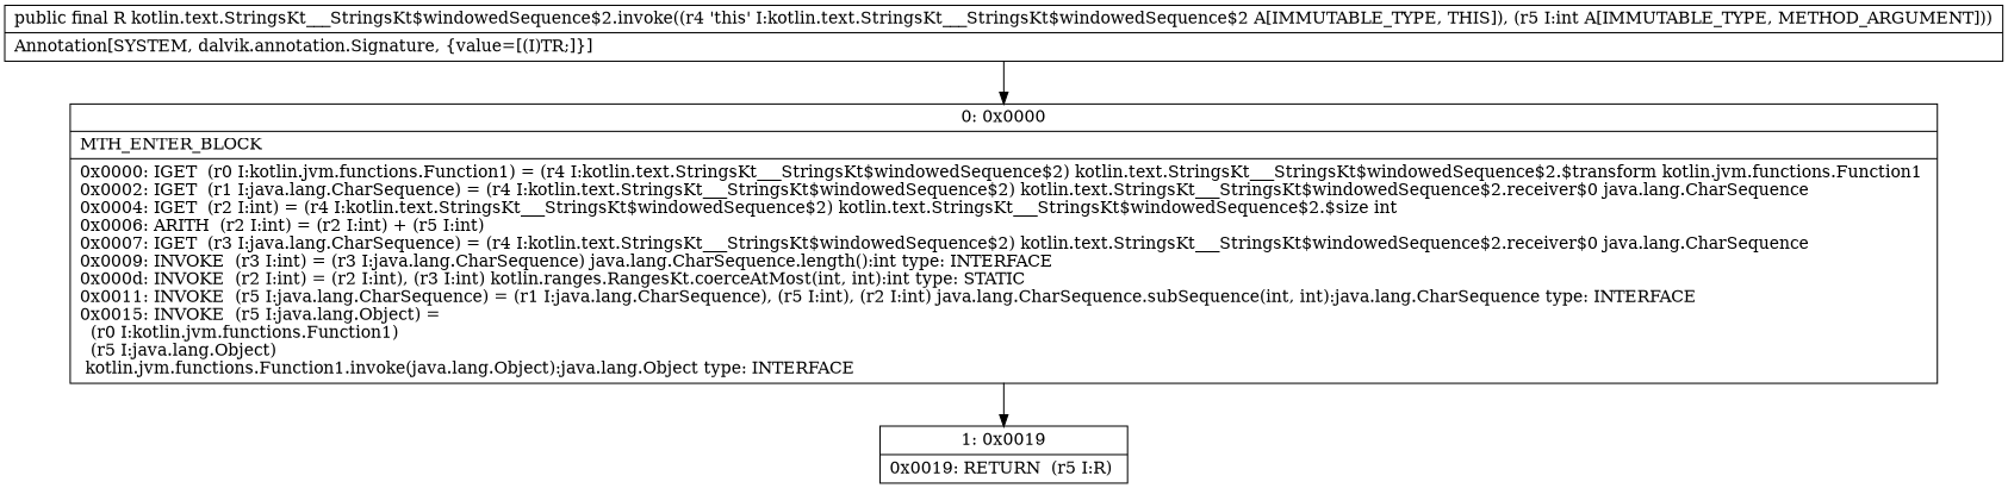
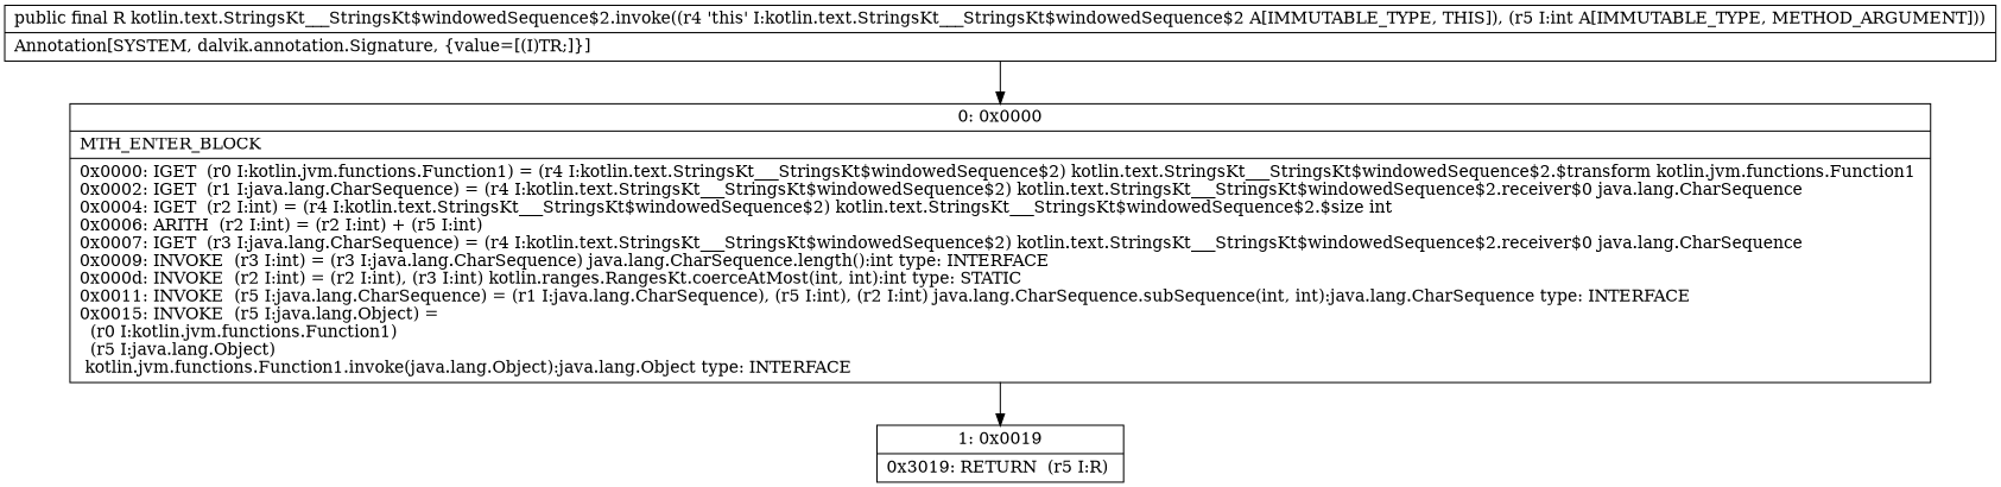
  digraph {
    node [shape=record]
    n1 [label="{0\:\ 0x0000|MTH_ENTER_BLOCK\l|0x0000: IGET  (r0 I:kotlin.jvm.functions.Function1) = (r4 I:kotlin.text.StringsKt___StringsKt$windowedSequence$2) kotlin.text.StringsKt___StringsKt$windowedSequence$2.$transform kotlin.jvm.functions.Function1 \l0x0002: IGET  (r1 I:java.lang.CharSequence) = (r4 I:kotlin.text.StringsKt___StringsKt$windowedSequence$2) kotlin.text.StringsKt___StringsKt$windowedSequence$2.receiver$0 java.lang.CharSequence \l0x0004: IGET  (r2 I:int) = (r4 I:kotlin.text.StringsKt___StringsKt$windowedSequence$2) kotlin.text.StringsKt___StringsKt$windowedSequence$2.$size int \l0x0006: ARITH  (r2 I:int) = (r2 I:int) + (r5 I:int) \l0x0007: IGET  (r3 I:java.lang.CharSequence) = (r4 I:kotlin.text.StringsKt___StringsKt$windowedSequence$2) kotlin.text.StringsKt___StringsKt$windowedSequence$2.receiver$0 java.lang.CharSequence \l0x0009: INVOKE  (r3 I:int) = (r3 I:java.lang.CharSequence) java.lang.CharSequence.length():int type: INTERFACE \l0x000d: INVOKE  (r2 I:int) = (r2 I:int), (r3 I:int) kotlin.ranges.RangesKt.coerceAtMost(int, int):int type: STATIC \l0x0011: INVOKE  (r5 I:java.lang.CharSequence) = (r1 I:java.lang.CharSequence), (r5 I:int), (r2 I:int) java.lang.CharSequence.subSequence(int, int):java.lang.CharSequence type: INTERFACE \l0x0015: INVOKE  (r5 I:java.lang.Object) = \l  (r0 I:kotlin.jvm.functions.Function1)\l  (r5 I:java.lang.Object)\l kotlin.jvm.functions.Function1.invoke(java.lang.Object):java.lang.Object type: INTERFACE \l}"]
-   n2 [label="{1\:\ 0x0019|0x0019: RETURN  (r5 I:R) \l}"]
+   n2 [label="{1\:\ 0x0019|0x3019: RETURN  (r5 I:R) \l}"]
    n3 [label="{public final R kotlin.text.StringsKt___StringsKt$windowedSequence$2.invoke((r4 'this' I:kotlin.text.StringsKt___StringsKt$windowedSequence$2 A[IMMUTABLE_TYPE, THIS]), (r5 I:int A[IMMUTABLE_TYPE, METHOD_ARGUMENT]))  | Annotation[SYSTEM, dalvik.annotation.Signature, \{value=[(I)TR;]\}]\l}"]
    n1 -> n2
    n3 -> n1
  }
